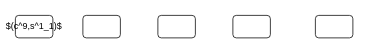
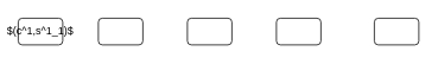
  <mxCell id="0" />
  <mxCell id="1" parent="0" />
- <mxCell id="2" value="$(c^9,s^1_1)$" style="rounded=1;whiteSpace=wrap;html=1;" vertex="1" parent="1"><mxGeometry x="20" y="20" width="50" height="30" as="geometry" /></mxCell>
+ <mxCell id="2" value="$(c^1,s^1_1)$" style="rounded=1;whiteSpace=wrap;html=1;" vertex="1" parent="1"><mxGeometry x="20" y="20" width="50" height="30" as="geometry" /></mxCell>
  <mxCell id="3" value="" style="rounded=1;whiteSpace=wrap;html=1;" vertex="1" parent="1"><mxGeometry x="310" y="20" width="50" height="30" as="geometry" /></mxCell>
  <mxCell id="4" value="" style="rounded=1;whiteSpace=wrap;html=1;" vertex="1" parent="1"><mxGeometry x="420" y="20" width="50" height="30" as="geometry" /></mxCell>
  <mxCell id="5" value="" style="rounded=1;whiteSpace=wrap;html=1;" vertex="1" parent="1"><mxGeometry x="210" y="20" width="50" height="30" as="geometry" /></mxCell>
  <mxCell id="6" value="" style="rounded=1;whiteSpace=wrap;html=1;" vertex="1" parent="1"><mxGeometry x="110" y="20" width="50" height="30" as="geometry" /></mxCell>
